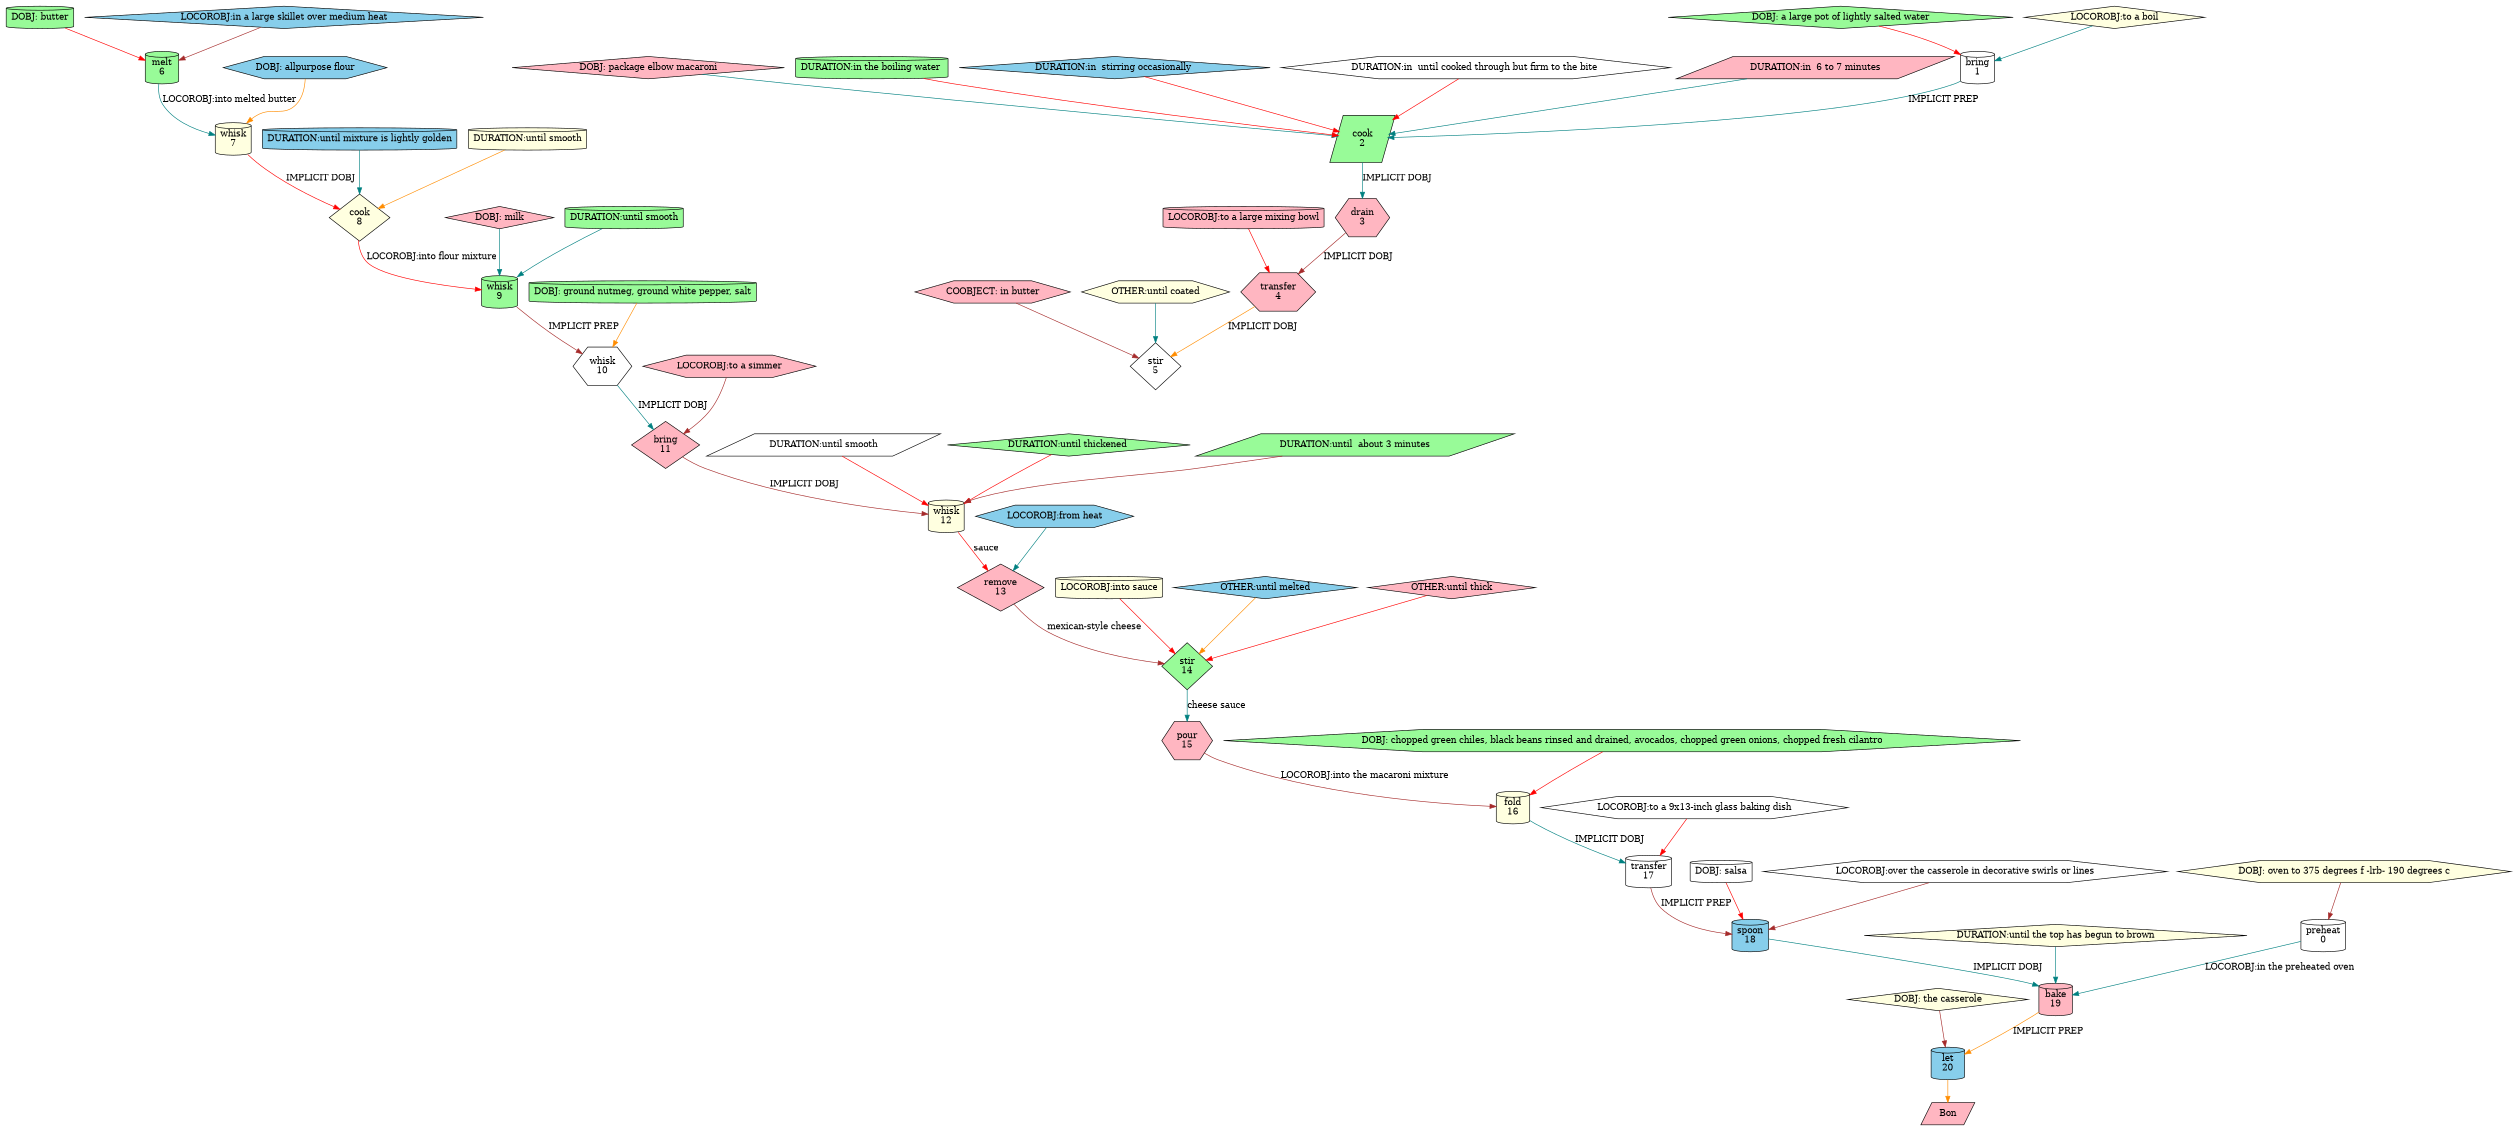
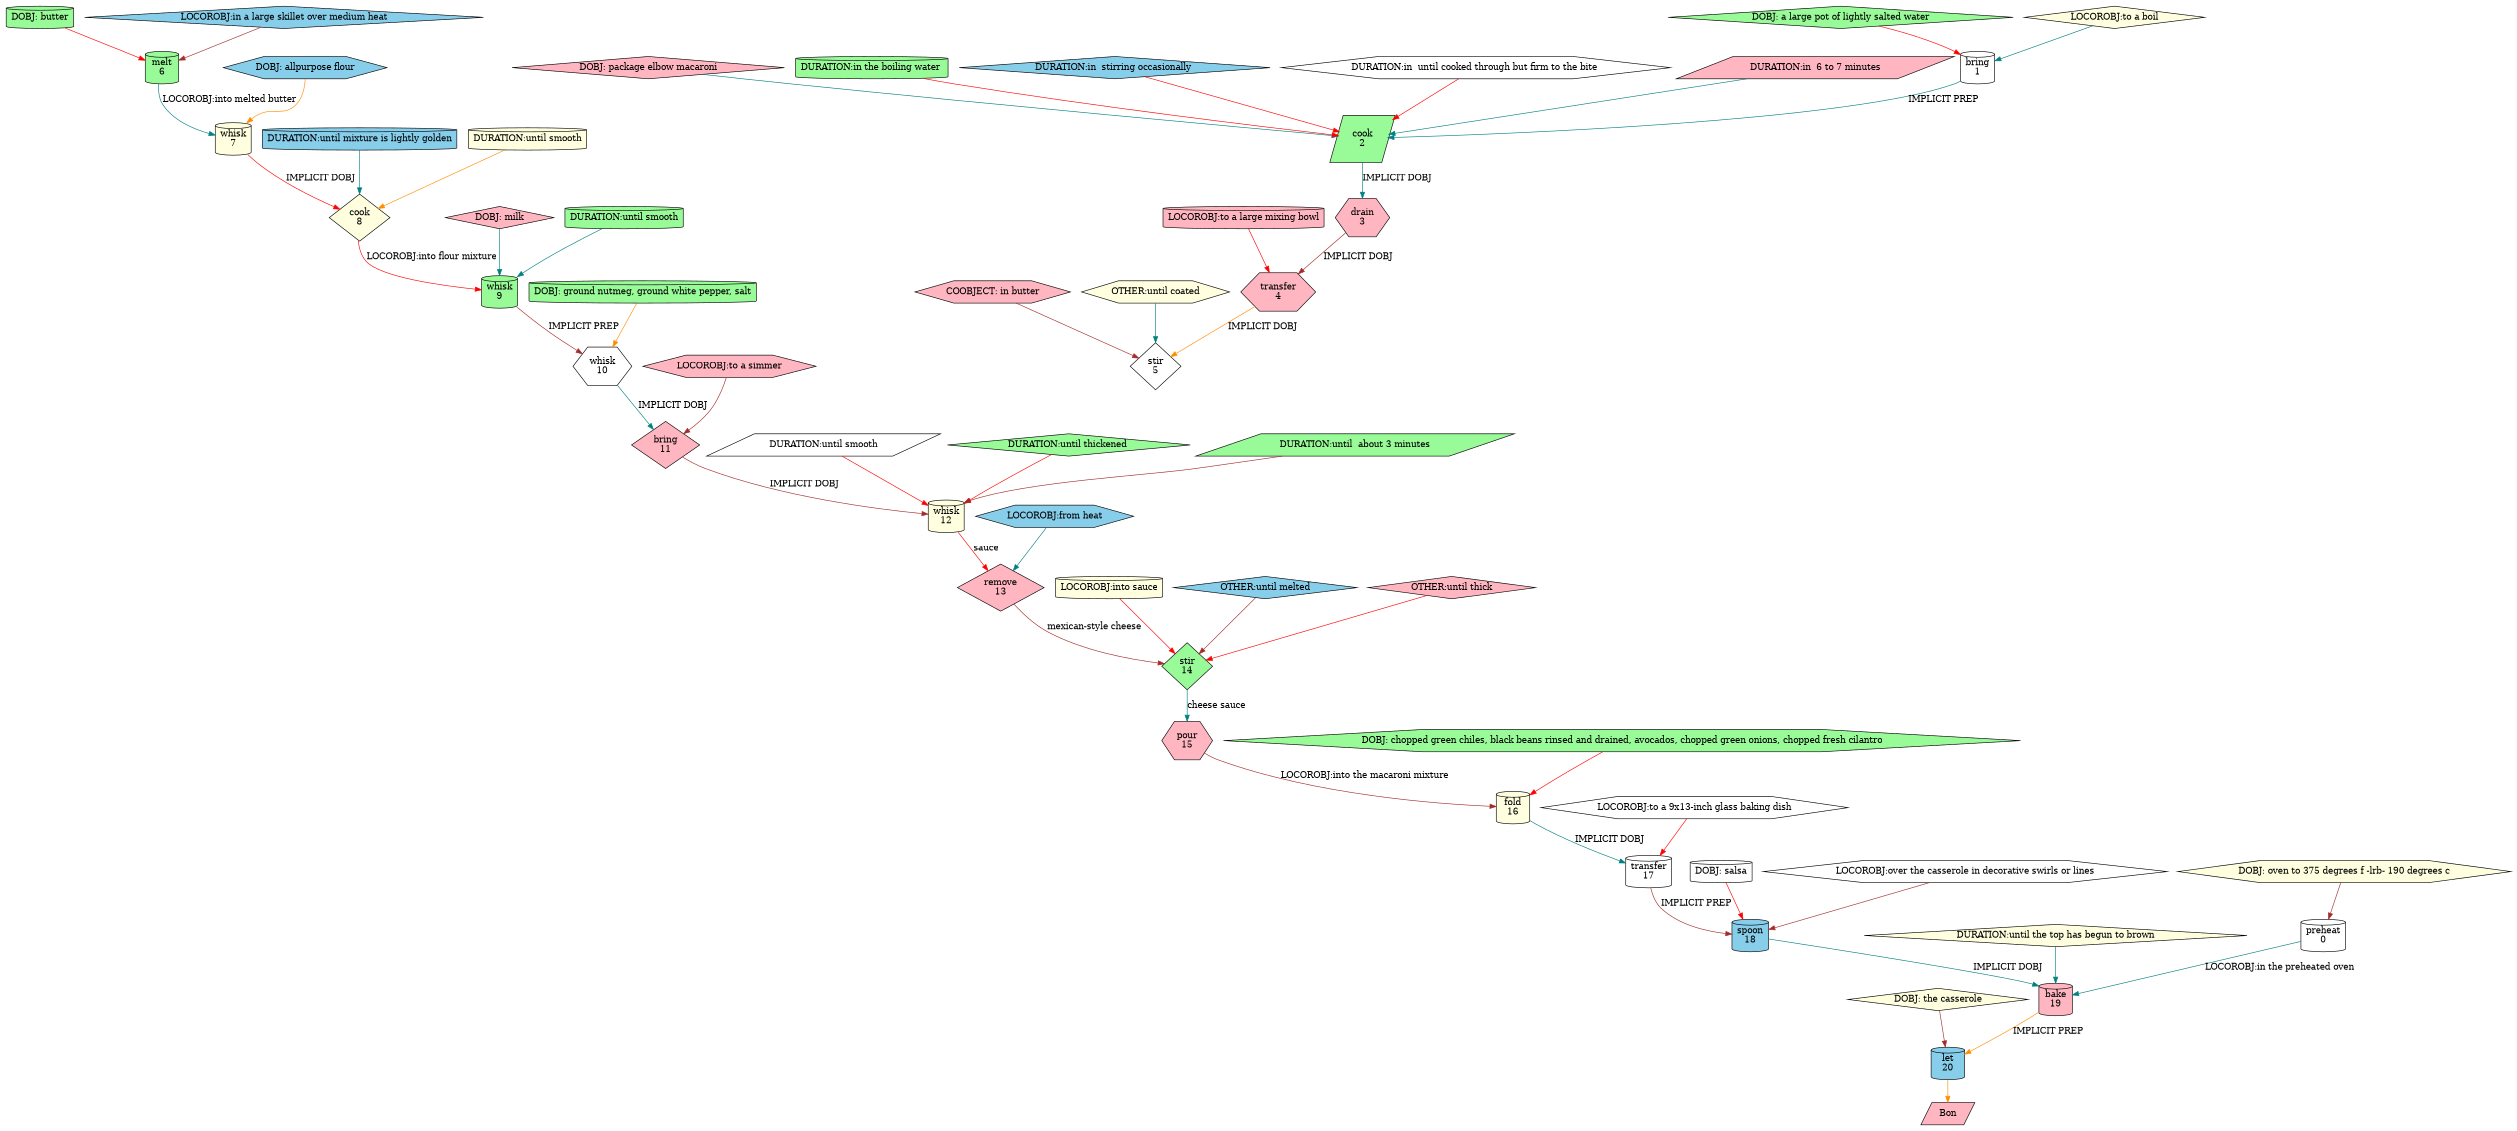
  digraph {
    node [fillcolor=lightpink shape=cylinder style=filled]
    edge [color=teal]
    n1 [fillcolor=white label="preheat\n0"]
    n2 [label="bake\n19"]
    n3 [fillcolor=skyblue label="let\n20"]
    n4 [fillcolor=white label="bring\n1"]
    n5 [fillcolor=palegreen label="cook\n2" shape=parallelogram]
    n6 [label="drain\n3" shape=hexagon]
    n7 [label="transfer\n4" shape=hexagon]
    n8 [fillcolor=white label="stir\n5" shape=diamond]
    n9 [label="pour\n15" shape=hexagon]
    n10 [fillcolor=lightyellow label="fold\n16"]
    n11 [fillcolor=palegreen label="melt\n6"]
    n12 [fillcolor=lightyellow label="whisk\n7"]
    n13 [fillcolor=lightyellow label="cook\n8" shape=diamond]
    n14 [fillcolor=palegreen label="whisk\n9"]
    n15 [fillcolor=white label="whisk\n10" shape=hexagon]
    n16 [label="bring\n11" shape=diamond]
    n17 [fillcolor=lightyellow label="whisk\n12"]
    n18 [label="remove\n13" shape=diamond]
    n19 [fillcolor=palegreen label="stir\n14" shape=diamond]
    n20 [fillcolor=white label="transfer\n17"]
    n21 [fillcolor=skyblue label="spoon\n18"]
    n22 [label=Bon shape=parallelogram]
    n23 [fillcolor=lightyellow label="DOBJ: oven to 375 degrees f -lrb- 190 degrees c" shape=hexagon]
    n24 [fillcolor=palegreen label="DOBJ: butter"]
    n25 [fillcolor=skyblue label="LOCOROBJ:in a large skillet over medium heat" shape=diamond]
    n26 [fillcolor=palegreen label="DOBJ: a large pot of lightly salted water" shape=diamond]
    n27 [fillcolor=lightyellow label="LOCOROBJ:to a boil" shape=diamond]
    n28 [label="DOBJ: package elbow macaroni" shape=diamond]
    n29 [fillcolor=palegreen label="DURATION:in the boiling water "]
    n30 [fillcolor=skyblue label="DURATION:in  stirring occasionally " shape=diamond]
    n31 [fillcolor=white label="DURATION:in  until cooked through but firm to the bite " shape=hexagon]
    n32 [label="DURATION:in  6 to 7 minutes" shape=parallelogram]
    n33 [label="LOCOROBJ:to a large mixing bowl"]
    n34 [label="COOBJECT: in butter" shape=hexagon]
    n35 [fillcolor=lightyellow label="OTHER:until coated" shape=hexagon]
    n36 [fillcolor=skyblue label="DOBJ: allpurpose flour" shape=hexagon]
    n37 [fillcolor=skyblue label="DURATION:until mixture is lightly golden"]
    n38 [fillcolor=lightyellow label="DURATION:until smooth"]
    n39 [label="DOBJ: milk" shape=diamond]
    n40 [fillcolor=palegreen label="DURATION:until smooth"]
    n41 [fillcolor=palegreen label="DOBJ: ground nutmeg, ground white pepper, salt"]
    n42 [label="LOCOROBJ:to a simmer" shape=hexagon]
    n43 [fillcolor=white label="DURATION:until smooth" shape=parallelogram]
    n44 [fillcolor=palegreen label="DURATION:until thickened " shape=diamond]
    n45 [fillcolor=palegreen label="DURATION:until  about 3 minutes" shape=parallelogram]
    n46 [fillcolor=skyblue label="LOCOROBJ:from heat" shape=hexagon]
    n47 [fillcolor=lightyellow label="LOCOROBJ:into sauce"]
    n48 [fillcolor=skyblue label="OTHER:until melted" shape=diamond]
    n49 [label="OTHER:until thick" shape=diamond]
    n50 [fillcolor=palegreen label="DOBJ: chopped green chiles, black beans rinsed and drained, avocados, chopped green onions, chopped fresh cilantro" shape=hexagon]
    n51 [fillcolor=white label="LOCOROBJ:to a 9x13-inch glass baking dish" shape=hexagon]
    n52 [fillcolor=white label="DOBJ: salsa"]
    n53 [fillcolor=white label="LOCOROBJ:over the casserole in decorative swirls or lines" shape=hexagon]
    n54 [fillcolor=lightyellow label="DURATION:until the top has begun to brown" shape=diamond]
    n55 [fillcolor=lightyellow label="DOBJ: the casserole" shape=diamond]
    n1 -> n2 [label="LOCOROBJ:in the preheated oven"]
    n2 -> n3 [color=darkorange label="IMPLICIT PREP"]
    n3 -> n22 [color=darkorange]
    n4 -> n5 [label="IMPLICIT PREP"]
    n5 -> n6 [label="IMPLICIT DOBJ"]
    n6 -> n7 [color=brown label="IMPLICIT DOBJ"]
    n7 -> n8 [color=darkorange label="IMPLICIT DOBJ"]
    n9 -> n10 [color=brown label="LOCOROBJ:into the macaroni mixture"]
    n10 -> n20 [label="IMPLICIT DOBJ"]
    n11 -> n12 [label="LOCOROBJ:into melted butter"]
    n12 -> n13 [color=red label="IMPLICIT DOBJ"]
    n13 -> n14 [color=red label="LOCOROBJ:into flour mixture"]
    n14 -> n15 [color=brown label="IMPLICIT PREP"]
    n15 -> n16 [label="IMPLICIT DOBJ"]
    n16 -> n17 [color=brown label="IMPLICIT DOBJ"]
    n17 -> n18 [color=red label=sauce]
    n18 -> n19 [color=brown label="mexican-style cheese"]
    n19 -> n9 [label="cheese sauce"]
    n20 -> n21 [color=brown label="IMPLICIT PREP"]
    n21 -> n2 [label="IMPLICIT DOBJ"]
    n23 -> n1 [color=brown]
    n24 -> n11 [color=red]
    n25 -> n11 [color=brown]
    n26 -> n4 [color=red]
    n27 -> n4
    n28 -> n5
    n29 -> n5 [color=red]
    n30 -> n5 [color=red]
    n31 -> n5 [color=red]
    n32 -> n5
    n33 -> n7 [color=red]
    n34 -> n8 [color=brown]
    n35 -> n8
    n36 -> n12 [color=darkorange]
    n37 -> n13
    n38 -> n13 [color=darkorange]
    n39 -> n14
    n40 -> n14
    n41 -> n15 [color=darkorange]
    n42 -> n16 [color=brown]
    n43 -> n17 [color=red]
    n44 -> n17 [color=red]
    n45 -> n17 [color=brown]
    n46 -> n18
    n47 -> n19 [color=red]
-   n48 -> n19 [color=darkorange]
+   n48 -> n19 [color=brown]
    n49 -> n19 [color=red]
    n50 -> n10 [color=red]
    n51 -> n20 [color=red]
    n52 -> n21 [color=red]
    n53 -> n21 [color=brown]
    n54 -> n2
    n55 -> n3 [color=brown]
  }
